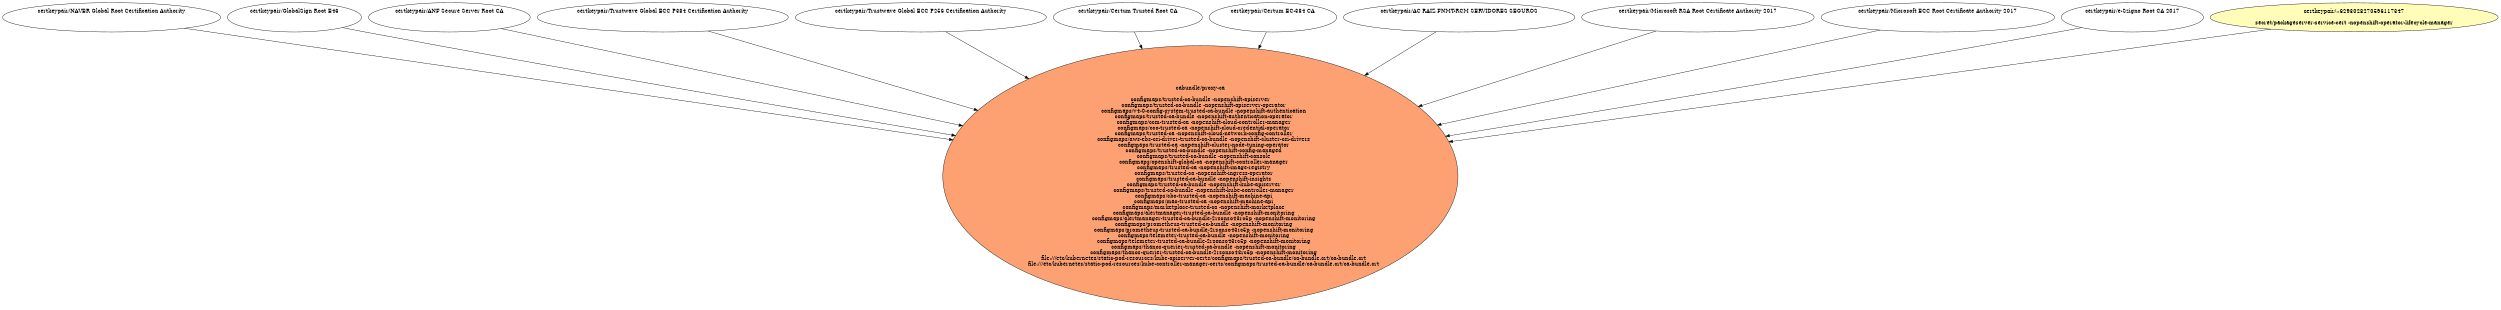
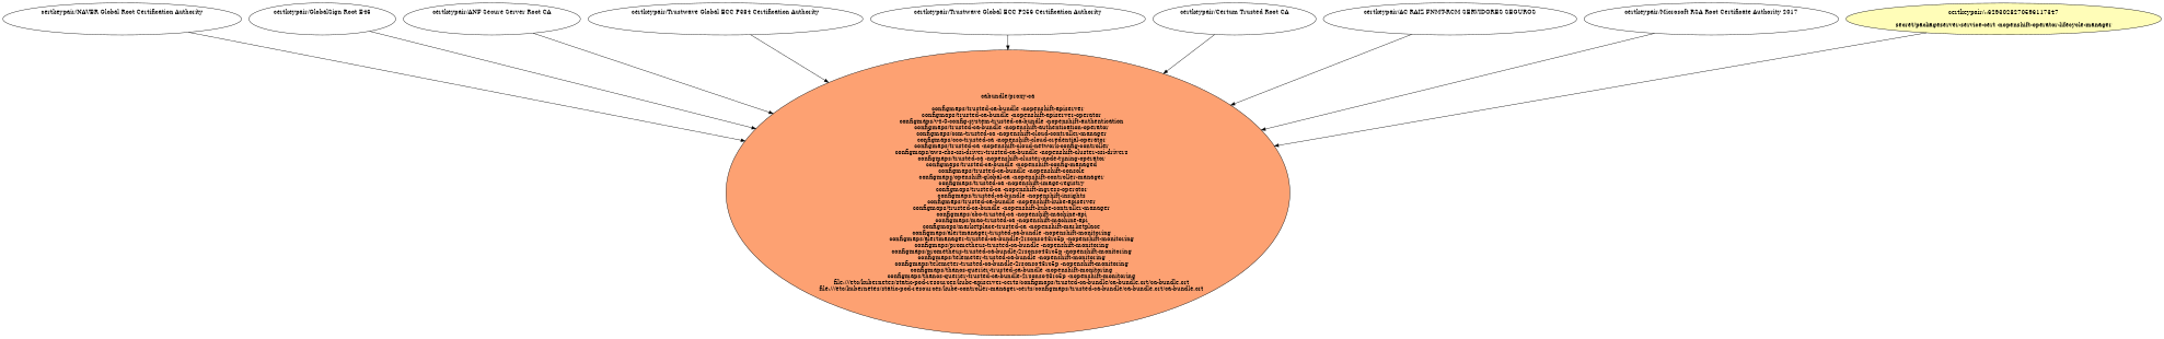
  digraph {
    node [fillcolor=white style=filled]
    n1 [label="certkeypair/NAVER Global Root Certification Authority\n\n\n"]
    n2 [fillcolor="#fda172" label="cabundle/proxy-ca\n\nconfigmaps/trusted-ca-bundle -nopenshift-apiserver\n    configmaps/trusted-ca-bundle -nopenshift-apiserver-operator\n    configmaps/v4-0-config-system-trusted-ca-bundle -nopenshift-authentication\n    configmaps/trusted-ca-bundle -nopenshift-authentication-operator\n    configmaps/ccm-trusted-ca -nopenshift-cloud-controller-manager\n    configmaps/cco-trusted-ca -nopenshift-cloud-credential-operator\n    configmaps/trusted-ca -nopenshift-cloud-network-config-controller\n    configmaps/aws-ebs-csi-driver-trusted-ca-bundle -nopenshift-cluster-csi-drivers\n    configmaps/trusted-ca -nopenshift-cluster-node-tuning-operator\n    configmaps/trusted-ca-bundle -nopenshift-config-managed\n    configmaps/trusted-ca-bundle -nopenshift-console\n    configmaps/openshift-global-ca -nopenshift-controller-manager\n    configmaps/trusted-ca -nopenshift-image-registry\n    configmaps/trusted-ca -nopenshift-ingress-operator\n    configmaps/trusted-ca-bundle -nopenshift-insights\n    configmaps/trusted-ca-bundle -nopenshift-kube-apiserver\n    configmaps/trusted-ca-bundle -nopenshift-kube-controller-manager\n    configmaps/cbo-trusted-ca -nopenshift-machine-api\n    configmaps/mao-trusted-ca -nopenshift-machine-api\n    configmaps/marketplace-trusted-ca -nopenshift-marketplace\n    configmaps/alertmanager-trusted-ca-bundle -nopenshift-monitoring\n    configmaps/alertmanager-trusted-ca-bundle-2rsonso43rc5p -nopenshift-monitoring\n    configmaps/prometheus-trusted-ca-bundle -nopenshift-monitoring\n    configmaps/prometheus-trusted-ca-bundle-2rsonso43rc5p -nopenshift-monitoring\n    configmaps/telemeter-trusted-ca-bundle -nopenshift-monitoring\n    configmaps/telemeter-trusted-ca-bundle-2rsonso43rc5p -nopenshift-monitoring\n    configmaps/thanos-querier-trusted-ca-bundle -nopenshift-monitoring\n    configmaps/thanos-querier-trusted-ca-bundle-2rsonso43rc5p -nopenshift-monitoring\n    file:///etc/kubernetes/static-pod-resources/kube-apiserver-certs/configmaps/trusted-ca-bundle/ca-bundle.crt/ca-bundle.crt\n    file:///etc/kubernetes/static-pod-resources/kube-controller-manager-certs/configmaps/trusted-ca-bundle/ca-bundle.crt/ca-bundle.crt\n"]
    n3 [label="certkeypair/GlobalSign Root E46\n\n\n"]
    n4 [label="certkeypair/ANF Secure Server Root CA\n\n\n"]
    n5 [label="certkeypair/Trustwave Global ECC P384 Certification Authority\n\n\n"]
    n6 [label="certkeypair/Trustwave Global ECC P256 Certification Authority\n\n\n"]
    n7 [label="certkeypair/Certum Trusted Root CA\n\n\n"]
-   n8 [label="certkeypair/Certum EC-384 CA\n\n\n"]
    n9 [label="certkeypair/AC RAIZ FNMT-RCM SERVIDORES SEGUROS\n\n\n"]
    n10 [label="certkeypair/Microsoft RSA Root Certificate Authority 2017\n\n\n"]
-   n11 [label="certkeypair/Microsoft ECC Root Certificate Authority 2017\n\n\n"]
-   n12 [label="certkeypair/e-Szigno Root CA 2017\n\n\n"]
    n13 [fillcolor="#fffdb8" label="certkeypair/::6293028270596117347\n\nsecret/packageserver-service-cert -nopenshift-operator-lifecycle-manager\n"]
    n1 -> n2
    n3 -> n2
    n4 -> n2
    n5 -> n2
    n6 -> n2
    n7 -> n2
-   n8 -> n2
    n9 -> n2
    n10 -> n2
-   n11 -> n2
-   n12 -> n2
    n13 -> n2
  }
